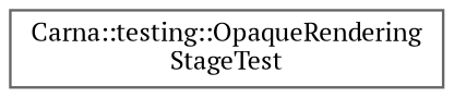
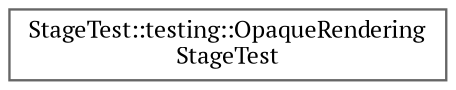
  digraph {
    rankdir=LR
    fontname="PT Serif"
-   n1 [color=grey40 fillcolor=white fontname="PT Serif" fontsize=10 height=0.2 label="Carna::testing::OpaqueRendering\lStageTest" shape=box style=filled width=0.4]
+   n1 [color=grey40 fillcolor=white fontname="PT Serif" fontsize=10 height=0.2 label="StageTest::testing::OpaqueRendering\lStageTest" shape=box style=filled width=0.4]
  }
